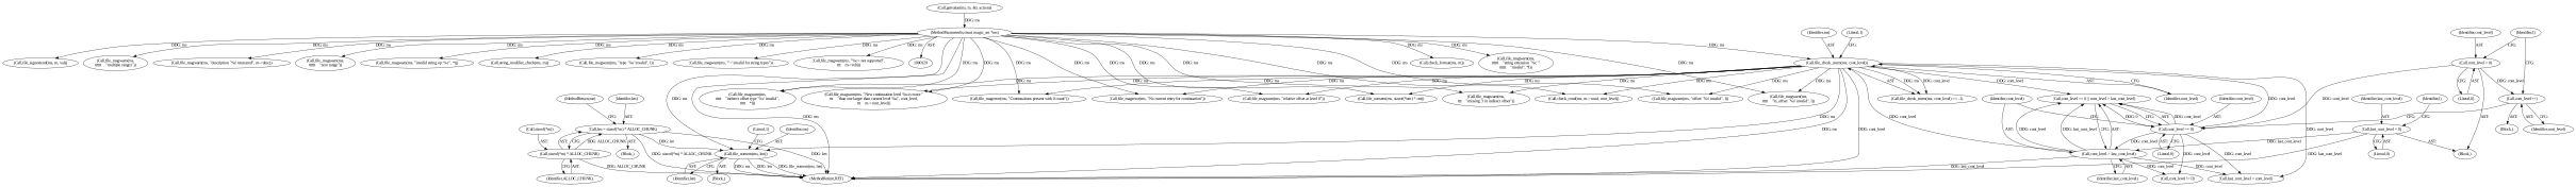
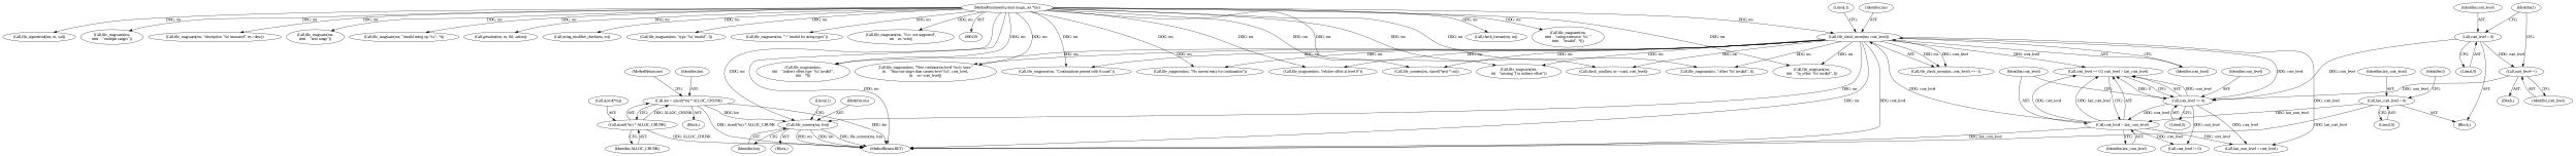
  digraph {
    fontname="Liberation Serif"
    node [fontname="Liberation Serif"]
    edge [fontname="Liberation Serif"]
    n1 [label="(Call,file_oomem(ms, len))"]
    n2 [label="(MethodReturn,RET)"]
    n3 [label="(Block,)"]
    n4 [label="(Identifier,len)"]
    n5 [label="(Call,file_check_mem(ms, cont_level))"]
    n6 [label="(Call,file_oomem(ms, sizeof(*nm) * cnt))"]
    n7 [label="(Call,file_magwarn(ms, \"New continuation level %u is more \"\n\t\t\t    \"than one larger than current level %u\", cont_level,\n\t\t\t    m->cont_level))"]
    n8 [label="(Call,file_check_mem(ms, cont_level) == -1)"]
    n9 [label="(Call,file_magwarn(ms,\n\t\t\t\t    \"missing ')' in indirect offset\"))"]
    n10 [label="(Call,file_magerror(ms, \"Continuations present with 0 count\"))"]
    n11 [label="(Identifier,cont_level)"]
    n12 [label="(Call,file_magwarn(ms,\n\t\t\t\t\t    \"indirect offset type `%c' invalid\",\n\t\t\t\t\t    *l))"]
    n13 [label="(Call,check_cond(ms, m->cond, cont_level))"]
    n14 [label="(Call,last_cont_level = cont_level)"]
    n15 [label="(Call,file_magwarn(ms, \"relative offset at level 0\"))"]
    n16 [label="(Call,file_magwarn(ms,\n\t\t\t\t\t    \"in_offset `%s' invalid\", l))"]
    n17 [label="(Call,file_magerror(ms, \"No current entry for continuation\"))"]
    n18 [label="(Call,file_magwarn(ms, \"offset `%s' invalid\", l))"]
    n19 [label="(Call,cont_level == 0 || cont_level > last_cont_level)"]
    n20 [label="(Call,cont_level != 0)"]
    n21 [label="(MethodParameterIn,struct magic_set *ms)"]
    n22 [label="(Call,check_format(ms, m))"]
    n23 [label="(Call,file_magwarn(ms,\n\t\t\t\t\t\t    \"string extension `%c' \"\n\t\t\t\t\t\t    \"invalid\", *l))"]
    n24 [label="(Call,file_signextend(ms, m, val))"]
    n25 [label="(Call,file_magwarn(ms,\n\t\t\t\t\t\t    \"multiple ranges\"))"]
    n26 [label="(Call,file_magwarn(ms, \"description `%s' truncated\", m->desc))"]
    n27 [label="(Call,file_magwarn(ms,\n\t\t\t\t\t\t    \"zero range\"))"]
    n28 [label="(Call,file_magwarn(ms, \"invalid string op: %c\", *t))"]
    n29 [label="(Call,getvalue(ms, m, &l, action))"]
    n30 [label="(Call,string_modifier_check(ms, m))"]
    n31 [label="(Call,file_magwarn(ms, \"type `%s' invalid\", l))"]
    n32 [label="(Call,file_magwarn(ms, \"'~' invalid for string types\"))"]
    n33 [label="(Call,file_magwarn(ms, \"%c= not supported\",\n\t\t\t\t    m->reln))"]
    1000129
    n35 [label="(Call,cont_level > last_cont_level)"]
    n36 [label="(Identifier,last_cont_level)"]
    n37 [label="(Call,cont_level == 0)"]
    n38 [label="(Literal,0)"]
    n39 [label="(Call,cont_level = 0)"]
    n40 [label="(Call,cont_level++)"]
    n41 [label="(Literal,0)"]
    n42 [label="(Block,)"]
    n43 [label="(Identifier,cont_level)"]
    n44 [label="(Block,)"]
    n45 [label="(Call,last_cont_level = 0)"]
    n46 [label="(Literal,0)"]
    n47 [label="(Call,len = sizeof(*m) * ALLOC_CHUNK)"]
    n48 [label="(Call,sizeof(*m) * ALLOC_CHUNK)"]
    n49 [label="(Block,)"]
    n50 [label="(Identifier,ALLOC_CHUNK)"]
    n51 [label="(Call,sizeof(*m))"]
    n52 [label="(Literal,1)"]
    n53 [label="(MethodReturn,me)"]
    n54 [label="(Identifier,len)"]
    n55 [label="(Identifier,l)"]
    n56 [label="(Literal,1)"]
    n57 [label="(Identifier,cont_level)"]
    n58 [label="(Identifier,last_cont_level)"]
    n59 [label="(Identifier,ms)"]
    n60 [label="(Identifier,cont_level)"]
    n61 [label="(Identifier,l)"]
    n62 [label="(Identifier,cont_level)"]
    n63 [label="(Identifier,ms)"]
    n1 -> n2 [label="DDG: ms"]
    n1 -> n2 [label="DDG: len"]
    n1 -> n2 [label="DDG: file_oomem(ms, len)"]
    n1 -> n3 [label="AST: "]
    n1 -> n4 [label="CFG: "]
    n4 -> n1 [label="AST: "]
    n5 -> n1 [label="DDG: ms"]
    n5 -> n2 [label="DDG: ms"]
    n5 -> n2 [label="DDG: cont_level"]
    n5 -> n6 [label="DDG: ms"]
    n5 -> n7 [label="DDG: ms"]
    n5 -> n8 [label="AST: "]
    n5 -> n8 [label="DDG: ms"]
    n5 -> n8 [label="DDG: cont_level"]
    n5 -> n9 [label="DDG: ms"]
    n5 -> n10 [label="DDG: ms"]
    n5 -> n11 [label="CFG: "]
    n5 -> n12 [label="DDG: ms"]
    n5 -> n13 [label="DDG: ms"]
    n5 -> n14 [label="DDG: cont_level"]
    n5 -> n15 [label="DDG: ms"]
    n5 -> n16 [label="DDG: ms"]
    n5 -> n17 [label="DDG: ms"]
    n5 -> n18 [label="DDG: ms"]
    n5 -> n19 [label="DDG: cont_level"]
    n11 -> n5 [label="AST: "]
    n19 -> n35 [label="CFG: "]
    n19 -> n37 [label="CFG: "]
    n21 -> n1 [label="DDG: ms"]
    n21 -> n2 [label="DDG: ms"]
    n21 -> n5 [label="DDG: ms"]
    n21 -> n6 [label="DDG: ms"]
    n21 -> n7 [label="DDG: ms"]
    n21 -> n9 [label="DDG: ms"]
    n21 -> n10 [label="DDG: ms"]
    n21 -> n12 [label="DDG: ms"]
    n21 -> n13 [label="DDG: ms"]
    n21 -> n15 [label="DDG: ms"]
    n21 -> n16 [label="DDG: ms"]
    n21 -> n17 [label="DDG: ms"]
    n21 -> n18 [label="DDG: ms"]
    n21 -> n22 [label="DDG: ms"]
    n21 -> n23 [label="DDG: ms"]
    n21 -> n24 [label="DDG: ms"]
    n21 -> n25 [label="DDG: ms"]
    n21 -> n26 [label="DDG: ms"]
    n21 -> n27 [label="DDG: ms"]
    n21 -> n28 [label="DDG: ms"]
-   n29 -> n21 [label="DDG: ms"]
+   n21 -> n29 [label="DDG: ms"]
    n21 -> n30 [label="DDG: ms"]
    n21 -> n31 [label="DDG: ms"]
    n21 -> n32 [label="DDG: ms"]
    n21 -> n33 [label="DDG: ms"]
    n21 -> 1000129 [label="AST: "]
    n35 -> n2 [label="DDG: last_cont_level"]
    n35 -> n5 [label="DDG: cont_level"]
    n35 -> n14 [label="DDG: cont_level"]
    n35 -> n19 [label="AST: "]
    n35 -> n19 [label="DDG: cont_level"]
    n35 -> n19 [label="DDG: last_cont_level"]
    n35 -> n20 [label="DDG: cont_level"]
    n35 -> n36 [label="CFG: "]
    n36 -> n35 [label="AST: "]
    n37 -> n5 [label="DDG: cont_level"]
    n37 -> n14 [label="DDG: cont_level"]
    n37 -> n19 [label="AST: "]
    n37 -> n19 [label="DDG: cont_level"]
    n37 -> n19 [label="DDG: 0"]
    n37 -> n20 [label="DDG: cont_level"]
    n37 -> n35 [label="DDG: cont_level"]
    n37 -> n38 [label="CFG: "]
    n38 -> n37 [label="AST: "]
    n39 -> n37 [label="DDG: cont_level"]
    n39 -> n40 [label="DDG: cont_level"]
    n39 -> n41 [label="CFG: "]
    n39 -> n42 [label="AST: "]
-   n40 -> n37 [label="CFG: "]
+   n40 -> n37 [label="DDG: cont_level"]
    n40 -> n43 [label="CFG: "]
    n40 -> n44 [label="AST: "]
    n41 -> n39 [label="AST: "]
    n43 -> n40 [label="AST: "]
    n45 -> n2 [label="DDG: last_cont_level"]
    n45 -> n35 [label="DDG: last_cont_level"]
    n45 -> n42 [label="AST: "]
    n45 -> n46 [label="CFG: "]
    n46 -> n45 [label="AST: "]
    n47 -> n1 [label="DDG: len"]
    n47 -> n2 [label="DDG: sizeof(*m) * ALLOC_CHUNK"]
    n47 -> n2 [label="DDG: len"]
    n47 -> n48 [label="CFG: "]
    n47 -> n49 [label="AST: "]
    n48 -> n2 [label="DDG: ALLOC_CHUNK"]
    n48 -> n47 [label="AST: "]
    n48 -> n47 [label="DDG: ALLOC_CHUNK"]
    n48 -> n50 [label="CFG: "]
    n50 -> n48 [label="AST: "]
    n51 -> n48 [label="AST: "]
    n52 -> n1 [label="CFG: "]
    n53 -> n47 [label="CFG: "]
    n54 -> n47 [label="AST: "]
    n55 -> n45 [label="CFG: "]
    n56 -> n5 [label="CFG: "]
    n57 -> n37 [label="AST: "]
    n58 -> n45 [label="AST: "]
    n59 -> n5 [label="AST: "]
    n60 -> n35 [label="AST: "]
    n60 -> n37 [label="CFG: "]
    n61 -> n39 [label="CFG: "]
    n61 -> n40 [label="CFG: "]
    n62 -> n39 [label="AST: "]
    n63 -> n1 [label="AST: "]
  }
